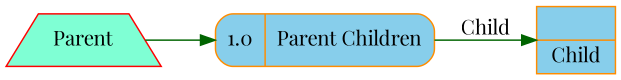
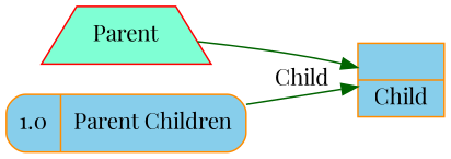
  digraph {
    fontname="Playfair Display"
    rankdir=LR
    node [color=darkorange fillcolor=skyblue fontname="Playfair Display" style=filled]
    edge [color=darkgreen fontname="Playfair Display"]
    n1 [label="<f0>  |<f1> Child " shape=record]
    n2 [color=red fillcolor=aquamarine label=Parent shape=trapezium]
    n3 [label="{<f0> 1.0|<f1> Parent Children }" shape=Mrecord]
-   n2 -> n3
+   n2 -> n1
    n3 -> n1 [label=Child]
  }
